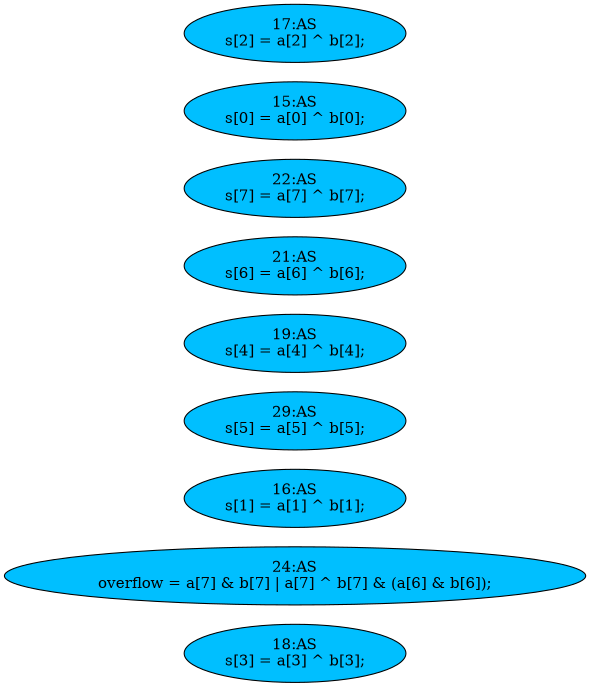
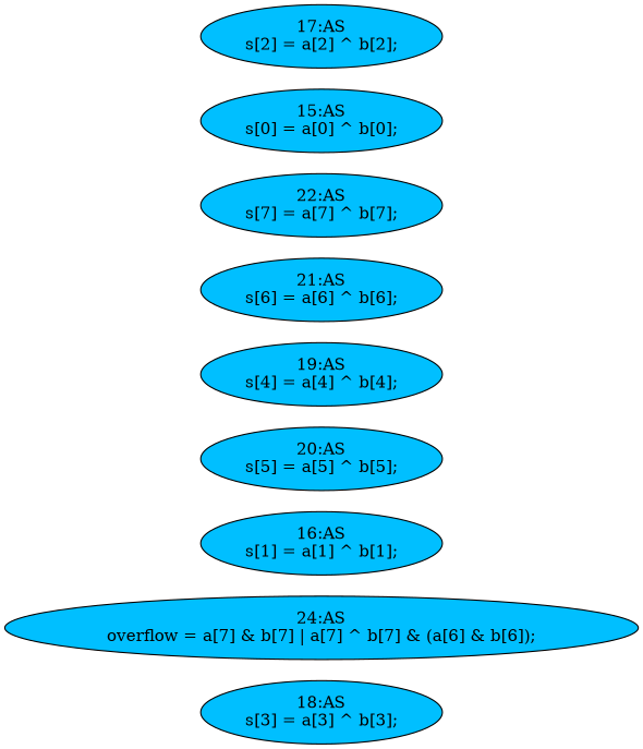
  strict digraph {
    rankdir=LR
    node [def_var="['s']" fillcolor=deepskyblue statements="[]" style=filled typ=Assign use_var="['a', 'b']"]
    n1 [ast="<pyverilog.vparser.ast.Assign object at 0x7f5d73d26590>" label="18:AS\ns[3] = a[3] ^ b[3];"]
    n2 [ast="<pyverilog.vparser.ast.Assign object at 0x7f5d734ba2d0>" def_var="['overflow']" label="24:AS\noverflow = a[7] & b[7] | a[7] ^ b[7] & (a[6] & b[6]);" use_var="['a', 'b', 'a', 'b', 'a', 'b']"]
    n3 [ast="<pyverilog.vparser.ast.Assign object at 0x7f5d73cce510>" label="16:AS\ns[1] = a[1] ^ b[1];"]
-   n4 [ast="<pyverilog.vparser.ast.Assign object at 0x7f5d739988d0>" label="29:AS\ns[5] = a[5] ^ b[5];"]
+   n4 [ast="<pyverilog.vparser.ast.Assign object at 0x7f5d739988d0>" label="20:AS\ns[5] = a[5] ^ b[5];"]
    n5 [ast="<pyverilog.vparser.ast.Assign object at 0x7f5d73daae90>" label="19:AS\ns[4] = a[4] ^ b[4];"]
    n6 [ast="<pyverilog.vparser.ast.Assign object at 0x7f5d73998a50>" label="21:AS\ns[6] = a[6] ^ b[6];"]
    n7 [ast="<pyverilog.vparser.ast.Assign object at 0x7f5d73998bd0>" label="22:AS\ns[7] = a[7] ^ b[7];"]
    n8 [ast="<pyverilog.vparser.ast.Assign object at 0x7f5d73d237d0>" label="15:AS\ns[0] = a[0] ^ b[0];"]
    n9 [ast="<pyverilog.vparser.ast.Assign object at 0x7f5d73d26690>" label="17:AS\ns[2] = a[2] ^ b[2];"]
  }
